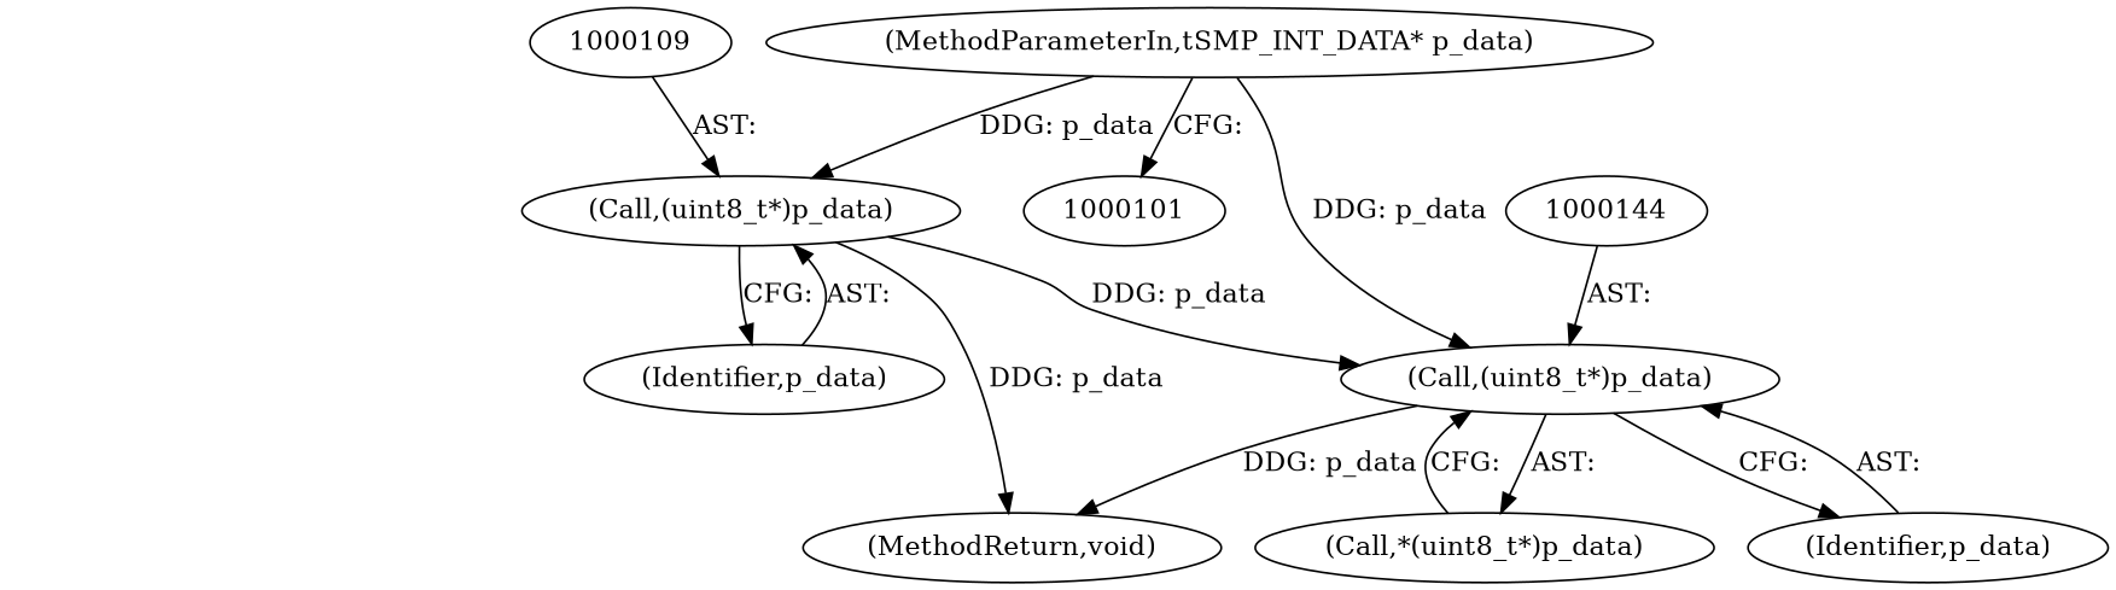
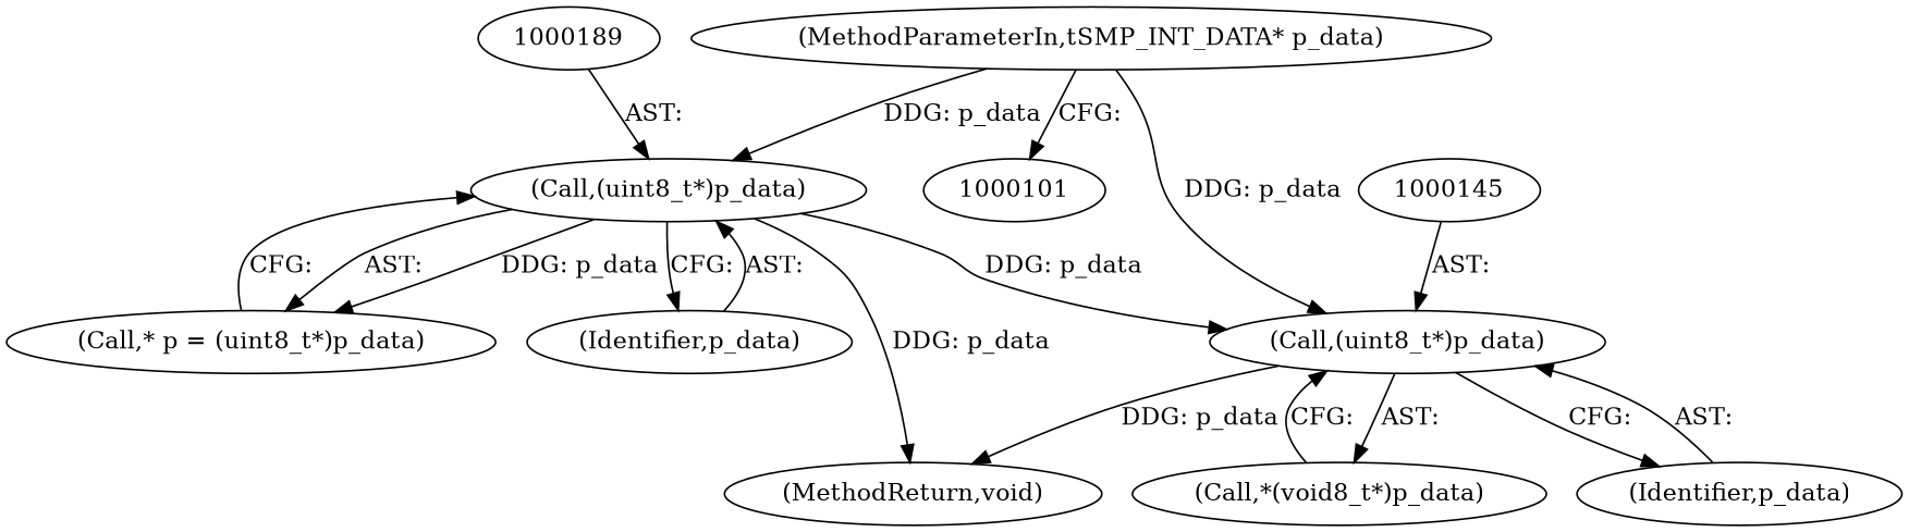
  digraph {
    n1 [label="(Call,(uint8_t*)p_data)"]
    n2 [label="(MethodReturn,void)"]
-   n3 [label="(Call,*(uint8_t*)p_data)"]
+   n3 [label="(Call,*(void8_t*)p_data)"]
    n4 [label="(Identifier,p_data)"]
    n5 [label="(Call,(uint8_t*)p_data)"]
    n6 [label="(Identifier,p_data)"]
+   n7 [label="(Call,* p = (uint8_t*)p_data)"]
    n8 [label="(MethodParameterIn,tSMP_INT_DATA* p_data)"]
    1000101
-   1000144
-   1000109
+   1000144 [label=1000145]
+   1000109 [label=1000189]
    n1 -> n2 [label="DDG: p_data"]
    n1 -> n3 [label="AST: "]
    n1 -> n4 [label="CFG: "]
    n3 -> n1 [label="CFG: "]
    n4 -> n1 [label="AST: "]
    n5 -> n1 [label="DDG: p_data"]
    n5 -> n2 [label="DDG: p_data"]
    n5 -> n6 [label="CFG: "]
+   n5 -> n7 [label="AST: "]
+   n5 -> n7 [label="DDG: p_data"]
    n6 -> n5 [label="AST: "]
+   n7 -> n5 [label="CFG: "]
    n8 -> n1 [label="DDG: p_data"]
    n8 -> n5 [label="DDG: p_data"]
    n8 -> 1000101 [label="CFG: "]
    1000144 -> n1 [label="AST: "]
    1000109 -> n5 [label="AST: "]
  }
